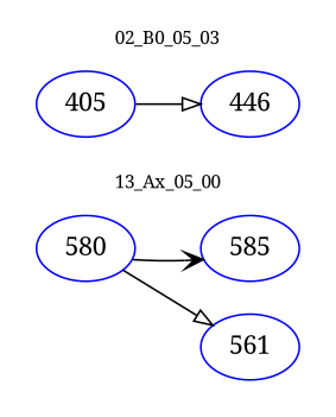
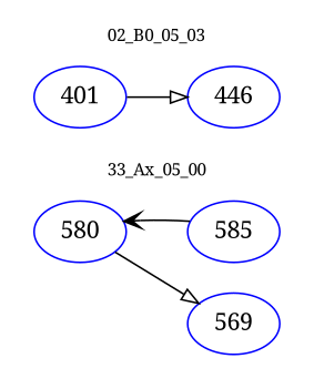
  digraph {
    fontname="Noto Serif"
    rankdir=LR
    node [color=blue fontname="Noto Serif"]
    edge [arrowhead=onormal color=black fontname="Noto Serif"]
    n1 [label=580]
-   n2 [label=561]
+   n2 [label=569]
    n3 [label=585]
-   n4 [label=405]
+   n4 [label=401]
    n5 [label=446]
    subgraph cluster_1 {
      color=white
      fontsize=10
-     label="13_Ax_05_00"
+     label="33_Ax_05_00"
      n1
      n2
      n3
    }
    subgraph cluster_2 {
      color=white
      fontsize=10
      label="02_B0_05_03"
      n4
      n5
    }
    n1 -> n2
-   n1 -> n3 [arrowhead=vee]
+   n3 -> n1 [arrowhead=vee]
    n4 -> n5
  }
